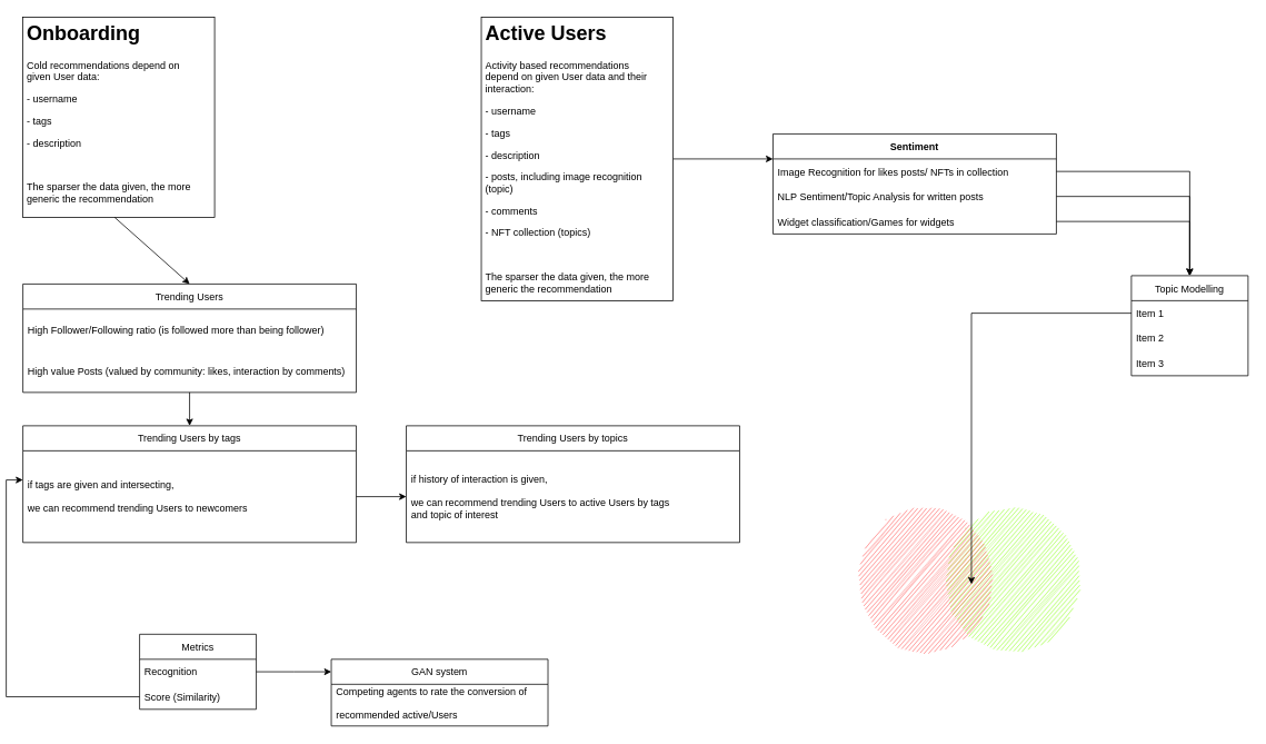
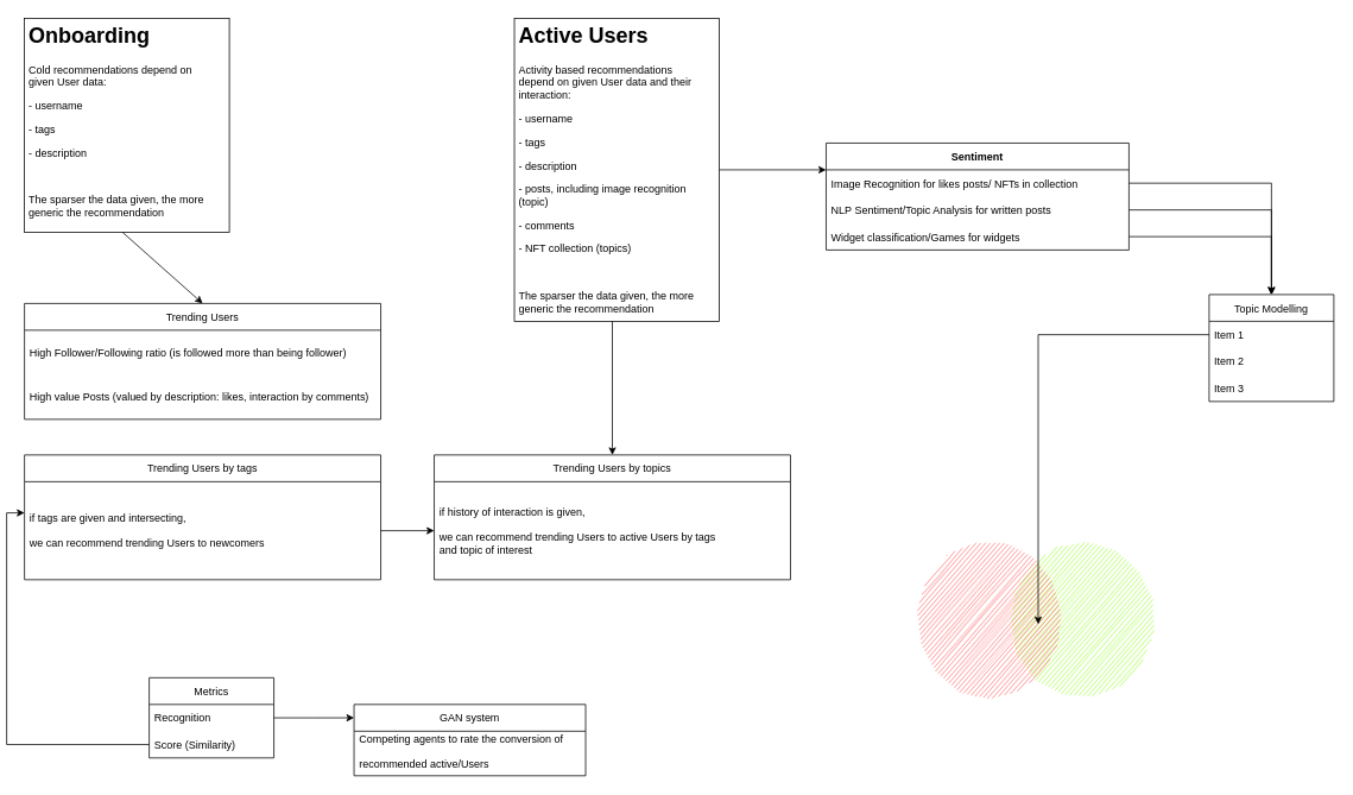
  <mxCell id="0" />
  <mxCell id="1" parent="0" />
  <mxCell id="2" value="" style="rounded=0;whiteSpace=wrap;html=1;fontSize=12;" vertex="1" parent="1"><mxGeometry x="20" y="20" width="230" height="240" as="geometry" /></mxCell>
  <mxCell id="3" style="edgeStyle=orthogonalEdgeStyle;rounded=0;orthogonalLoop=1;jettySize=auto;html=1;fontSize=12;entryX=0;entryY=0.25;entryDx=0;entryDy=0;" edge="1" parent="1" source="4" target="25"><mxGeometry relative="1" as="geometry"><mxPoint x="990" y="190" as="targetPoint" /></mxGeometry></mxCell>
  <mxCell id="4" value="" style="rounded=0;whiteSpace=wrap;html=1;fontSize=12;" vertex="1" parent="1"><mxGeometry x="570" y="20" width="230" height="340" as="geometry" /></mxCell>
- <mxCell id="5" style="edgeStyle=orthogonalEdgeStyle;rounded=0;orthogonalLoop=1;jettySize=auto;html=1;fontSize=12;" edge="1" parent="1" source="6" target="11"><mxGeometry relative="1" as="geometry"><mxPoint x="220" y="510" as="targetPoint" /></mxGeometry></mxCell>
  <mxCell id="6" value="Trending Users" style="swimlane;fontStyle=0;childLayout=stackLayout;horizontal=1;startSize=30;horizontalStack=0;resizeParent=1;resizeParentMax=0;resizeLast=0;collapsible=1;marginBottom=0;fontSize=12;" vertex="1" parent="1"><mxGeometry x="20" y="340" width="400" height="130" as="geometry" /></mxCell>
  <mxCell id="7" value="High Follower/Following ratio (is followed more than being follower)" style="text;strokeColor=none;fillColor=none;align=left;verticalAlign=middle;spacingLeft=4;spacingRight=4;overflow=hidden;points=[[0,0.5],[1,0.5]];portConstraint=eastwest;rotatable=0;fontSize=12;" vertex="1" parent="6"><mxGeometry y="30" width="400" height="50" as="geometry" /></mxCell>
- <mxCell id="8" value="High value Posts (valued by community: likes, interaction by comments)" style="text;strokeColor=none;fillColor=none;align=left;verticalAlign=middle;spacingLeft=4;spacingRight=4;overflow=hidden;points=[[0,0.5],[1,0.5]];portConstraint=eastwest;rotatable=0;fontSize=12;" vertex="1" parent="6"><mxGeometry y="80" width="400" height="50" as="geometry" /></mxCell>
+ <mxCell id="8" value="High value Posts (valued by description: likes, interaction by comments)" style="text;strokeColor=none;fillColor=none;align=left;verticalAlign=middle;spacingLeft=4;spacingRight=4;overflow=hidden;points=[[0,0.5],[1,0.5]];portConstraint=eastwest;rotatable=0;fontSize=12;" vertex="1" parent="6"><mxGeometry y="80" width="400" height="50" as="geometry" /></mxCell>
  <mxCell id="9" value="&lt;h1&gt;Onboarding&lt;/h1&gt;&lt;p&gt;Cold recommendations depend on given User data:&lt;/p&gt;&lt;p&gt;- username &lt;br&gt;&lt;/p&gt;&lt;p&gt;- tags&lt;/p&gt;&lt;p&gt;- description&lt;/p&gt;&lt;p&gt;&lt;br&gt;&lt;/p&gt;The sparser the data given, the more generic the recommendation" style="text;html=1;strokeColor=none;fillColor=none;spacing=5;spacingTop=-20;whiteSpace=wrap;overflow=hidden;rounded=0;fontSize=12;" vertex="1" parent="1"><mxGeometry x="20" y="20" width="220" height="240" as="geometry" /></mxCell>
  <mxCell id="10" value="" style="endArrow=classic;html=1;rounded=0;fontSize=12;entryX=0.5;entryY=0;entryDx=0;entryDy=0;exitX=0.5;exitY=1;exitDx=0;exitDy=0;" edge="1" parent="1" source="9" target="6"><mxGeometry width="50" height="50" relative="1" as="geometry"><mxPoint x="320" y="240" as="sourcePoint" /><mxPoint x="370" y="190" as="targetPoint" /></mxGeometry></mxCell>
  <mxCell id="11" value="Trending Users by tags" style="swimlane;fontStyle=0;childLayout=stackLayout;horizontal=1;startSize=30;horizontalStack=0;resizeParent=1;resizeParentMax=0;resizeLast=0;collapsible=1;marginBottom=0;fontSize=12;" vertex="1" parent="1"><mxGeometry x="20" y="510" width="400" height="140" as="geometry" /></mxCell>
  <mxCell id="12" value="if tags are given and intersecting, &#10;&#10;we can recommend trending Users to newcomers" style="text;strokeColor=none;fillColor=none;align=left;verticalAlign=middle;spacingLeft=4;spacingRight=4;overflow=hidden;points=[[0,0.5],[1,0.5]];portConstraint=eastwest;rotatable=0;fontSize=12;" vertex="1" parent="11"><mxGeometry y="30" width="400" height="110" as="geometry" /></mxCell>
  <mxCell id="13" value="Trending Users by topics" style="swimlane;fontStyle=0;childLayout=stackLayout;horizontal=1;startSize=30;horizontalStack=0;resizeParent=1;resizeParentMax=0;resizeLast=0;collapsible=1;marginBottom=0;fontSize=12;" vertex="1" parent="1"><mxGeometry x="480" y="510" width="400" height="140" as="geometry" /></mxCell>
  <mxCell id="14" value="if history of interaction is given, &#10;&#10;we can recommend trending Users to active Users by tags&#10;and topic of interest" style="text;strokeColor=none;fillColor=none;align=left;verticalAlign=middle;spacingLeft=4;spacingRight=4;overflow=hidden;points=[[0,0.5],[1,0.5]];portConstraint=eastwest;rotatable=0;fontSize=12;" vertex="1" parent="13"><mxGeometry y="30" width="400" height="110" as="geometry" /></mxCell>
  <mxCell id="15" style="edgeStyle=orthogonalEdgeStyle;rounded=0;orthogonalLoop=1;jettySize=auto;html=1;fontSize=12;" edge="1" parent="1" source="12" target="14"><mxGeometry relative="1" as="geometry" /></mxCell>
+ <mxCell id="16" style="edgeStyle=orthogonalEdgeStyle;rounded=0;orthogonalLoop=1;jettySize=auto;html=1;fontSize=12;" edge="1" parent="1" source="17" target="13"><mxGeometry relative="1" as="geometry" /></mxCell>
  <mxCell id="17" value="&lt;h1&gt;Active Users&lt;br&gt;&lt;/h1&gt;&lt;p&gt;Activity based recommendations depend on given User data and their interaction:&lt;/p&gt;&lt;p&gt;- username &lt;br&gt;&lt;/p&gt;&lt;p&gt;- tags&lt;/p&gt;&lt;p&gt;- description&lt;/p&gt;&lt;p&gt;- posts, including image recognition (topic)&lt;br&gt;&lt;/p&gt;&lt;p&gt;- comments&lt;/p&gt;&lt;p&gt;- NFT collection (topics)&lt;/p&gt;&lt;p&gt;&lt;br&gt;&lt;/p&gt;The sparser the data given, the more generic the recommendation" style="text;html=1;strokeColor=none;fillColor=none;spacing=5;spacingTop=-20;whiteSpace=wrap;overflow=hidden;rounded=0;fontSize=12;" vertex="1" parent="1"><mxGeometry x="570" y="20" width="220" height="340" as="geometry" /></mxCell>
  <mxCell id="18" value="Metrics" style="swimlane;fontStyle=0;childLayout=stackLayout;horizontal=1;startSize=30;horizontalStack=0;resizeParent=1;resizeParentMax=0;resizeLast=0;collapsible=1;marginBottom=0;fontSize=12;" vertex="1" parent="1"><mxGeometry x="160" y="760" width="140" height="90" as="geometry" /></mxCell>
  <mxCell id="19" value="Recognition" style="text;strokeColor=none;fillColor=none;align=left;verticalAlign=middle;spacingLeft=4;spacingRight=4;overflow=hidden;points=[[0,0.5],[1,0.5]];portConstraint=eastwest;rotatable=0;fontSize=12;" vertex="1" parent="18"><mxGeometry y="30" width="140" height="30" as="geometry" /></mxCell>
  <mxCell id="20" value="Score (Similarity)" style="text;strokeColor=none;fillColor=none;align=left;verticalAlign=middle;spacingLeft=4;spacingRight=4;overflow=hidden;points=[[0,0.5],[1,0.5]];portConstraint=eastwest;rotatable=0;fontSize=12;" vertex="1" parent="18"><mxGeometry y="60" width="140" height="30" as="geometry" /></mxCell>
  <mxCell id="21" style="edgeStyle=orthogonalEdgeStyle;rounded=0;orthogonalLoop=1;jettySize=auto;html=1;fontSize=12;" edge="1" parent="1" source="19"><mxGeometry relative="1" as="geometry"><mxPoint x="390" y="805" as="targetPoint" /></mxGeometry></mxCell>
  <mxCell id="22" value="GAN system" style="swimlane;fontStyle=0;childLayout=stackLayout;horizontal=1;startSize=30;horizontalStack=0;resizeParent=1;resizeParentMax=0;resizeLast=0;collapsible=1;marginBottom=0;fontSize=12;" vertex="1" parent="1"><mxGeometry x="390" y="790" width="260" height="80" as="geometry" /></mxCell>
  <mxCell id="23" value="Competing agents to rate the conversion of &#10;&#10;recommended active/Users&#10;" style="text;strokeColor=none;fillColor=none;align=left;verticalAlign=middle;spacingLeft=4;spacingRight=4;overflow=hidden;points=[[0,0.5],[1,0.5]];portConstraint=eastwest;rotatable=0;fontSize=12;" vertex="1" parent="22"><mxGeometry y="30" width="260" height="50" as="geometry" /></mxCell>
  <mxCell id="24" style="edgeStyle=orthogonalEdgeStyle;rounded=0;orthogonalLoop=1;jettySize=auto;html=1;entryX=0;entryY=0.318;entryDx=0;entryDy=0;entryPerimeter=0;fontSize=12;" edge="1" parent="1" source="20" target="12"><mxGeometry relative="1" as="geometry" /></mxCell>
  <mxCell id="25" value="Sentiment" style="swimlane;fontStyle=1;childLayout=stackLayout;horizontal=1;startSize=30;horizontalStack=0;resizeParent=1;resizeParentMax=0;resizeLast=0;collapsible=1;marginBottom=0;fontSize=12;" vertex="1" parent="1"><mxGeometry x="920" y="160" width="340" height="120" as="geometry" /></mxCell>
  <mxCell id="26" value="Image Recognition for likes posts/ NFTs in collection" style="text;strokeColor=none;fillColor=none;align=left;verticalAlign=middle;spacingLeft=4;spacingRight=4;overflow=hidden;points=[[0,0.5],[1,0.5]];portConstraint=eastwest;rotatable=0;fontSize=12;" vertex="1" parent="25"><mxGeometry y="30" width="340" height="30" as="geometry" /></mxCell>
  <mxCell id="27" value="NLP Sentiment/Topic Analysis for written posts" style="text;strokeColor=none;fillColor=none;align=left;verticalAlign=middle;spacingLeft=4;spacingRight=4;overflow=hidden;points=[[0,0.5],[1,0.5]];portConstraint=eastwest;rotatable=0;fontSize=12;" vertex="1" parent="25"><mxGeometry y="60" width="340" height="30" as="geometry" /></mxCell>
  <mxCell id="28" value="Widget classification/Games for widgets" style="text;strokeColor=none;fillColor=none;align=left;verticalAlign=middle;spacingLeft=4;spacingRight=4;overflow=hidden;points=[[0,0.5],[1,0.5]];portConstraint=eastwest;rotatable=0;fontSize=12;" vertex="1" parent="25"><mxGeometry y="90" width="340" height="30" as="geometry" /></mxCell>
  <mxCell id="29" value="Topic Modelling" style="swimlane;fontStyle=0;childLayout=stackLayout;horizontal=1;startSize=30;horizontalStack=0;resizeParent=1;resizeParentMax=0;resizeLast=0;collapsible=1;marginBottom=0;fontSize=12;" vertex="1" parent="1"><mxGeometry x="1350" y="330" width="140" height="120" as="geometry" /></mxCell>
  <mxCell id="30" value="Item 1" style="text;strokeColor=none;fillColor=none;align=left;verticalAlign=middle;spacingLeft=4;spacingRight=4;overflow=hidden;points=[[0,0.5],[1,0.5]];portConstraint=eastwest;rotatable=0;fontSize=12;" vertex="1" parent="29"><mxGeometry y="30" width="140" height="30" as="geometry" /></mxCell>
  <mxCell id="31" value="Item 2" style="text;strokeColor=none;fillColor=none;align=left;verticalAlign=middle;spacingLeft=4;spacingRight=4;overflow=hidden;points=[[0,0.5],[1,0.5]];portConstraint=eastwest;rotatable=0;fontSize=12;" vertex="1" parent="29"><mxGeometry y="60" width="140" height="30" as="geometry" /></mxCell>
  <mxCell id="32" value="Item 3" style="text;strokeColor=none;fillColor=none;align=left;verticalAlign=middle;spacingLeft=4;spacingRight=4;overflow=hidden;points=[[0,0.5],[1,0.5]];portConstraint=eastwest;rotatable=0;fontSize=12;" vertex="1" parent="29"><mxGeometry y="90" width="140" height="30" as="geometry" /></mxCell>
  <mxCell id="33" style="edgeStyle=orthogonalEdgeStyle;rounded=0;orthogonalLoop=1;jettySize=auto;html=1;fontSize=12;" edge="1" parent="1" source="26" target="29"><mxGeometry relative="1" as="geometry" /></mxCell>
  <mxCell id="34" style="edgeStyle=orthogonalEdgeStyle;rounded=0;orthogonalLoop=1;jettySize=auto;html=1;entryX=0.5;entryY=0;entryDx=0;entryDy=0;fontSize=12;endArrow=open;" edge="1" parent="1" source="27" target="29"><mxGeometry relative="1" as="geometry" /></mxCell>
  <mxCell id="35" style="edgeStyle=orthogonalEdgeStyle;rounded=0;orthogonalLoop=1;jettySize=auto;html=1;entryX=0.5;entryY=0;entryDx=0;entryDy=0;fontSize=12;" edge="1" parent="1" source="28" target="29"><mxGeometry relative="1" as="geometry" /></mxCell>
  <mxCell id="36" value="" style="ellipse;whiteSpace=wrap;html=1;aspect=fixed;fontSize=12;fillColor=#99FF33;strokeColor=none;sketch=1;" vertex="1" parent="1"><mxGeometry x="1122.617" y="610" width="170" height="170" as="geometry" /></mxCell>
  <mxCell id="37" value="" style="ellipse;whiteSpace=wrap;html=1;aspect=fixed;fontSize=12;fillColor=#FF6666;strokeColor=none;sketch=1;" vertex="1" parent="1"><mxGeometry x="1018" y="610" width="170" height="170" as="geometry" /></mxCell>
  <mxCell id="38" style="edgeStyle=orthogonalEdgeStyle;rounded=0;orthogonalLoop=1;jettySize=auto;html=1;exitX=0;exitY=0.5;exitDx=0;exitDy=0;entryX=0.824;entryY=0.529;entryDx=0;entryDy=0;entryPerimeter=0;fontSize=12;" edge="1" parent="1" source="30" target="37"><mxGeometry relative="1" as="geometry" /></mxCell>
